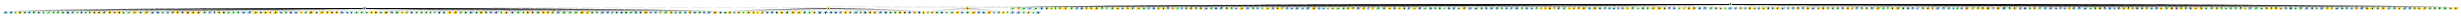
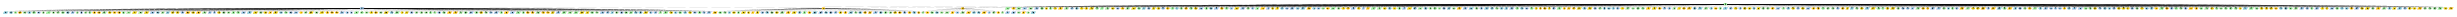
  graph {
    node [color=deeppink fillcolor=skyblue shape=parallelogram style=filled]
    250 [color=darkgreen fillcolor=palegreen shape=octagon]
    132
    268 [fillcolor=gold shape=hexagon]
    165 [fillcolor=gold shape=hexagon]
    216 [color=darkgreen fillcolor=palegreen]
    319 [fillcolor=gold shape=octagon]
    206 [color=darkgreen fillcolor=palegreen]
    217
    266 [fillcolor=palegreen]
    488
    335 [color=darkgreen fillcolor=palegreen shape=octagon]
    16 [color=darkgreen fillcolor=gold shape=hexagon]
    93 [color=darkgreen fillcolor=palegreen shape=octagon]
    417 [color=darkgreen fillcolor=gold shape=hexagon]
    437 [fillcolor=gold]
    169 [fillcolor=palegreen]
    279 [shape=hexagon]
    330 [color=darkgreen shape=hexagon]
    447 [color=darkgreen fillcolor=gold shape=octagon]
    448 [color=darkgreen fillcolor=gold shape=octagon]
    396 [color=darkgreen fillcolor=gold]
    499 [color=darkgreen fillcolor=palegreen shape=hexagon]
    74 [color=darkgreen fillcolor=palegreen]
    155 [fillcolor=palegreen]
    160 [color=darkgreen fillcolor=gold shape=hexagon]
    222 [shape=hexagon]
    146 [fillcolor=gold shape=octagon]
    324 [fillcolor=palegreen]
    220 [color=darkgreen fillcolor=gold]
    376 [color=darkgreen fillcolor=palegreen shape=octagon]
    10 [color=darkgreen]
    463 [shape=hexagon]
    51 [color=darkgreen fillcolor=gold]
    338 [color=darkgreen fillcolor=gold shape=octagon]
    494 [shape=octagon]
    371 [fillcolor=gold shape=octagon]
    442 [color=darkgreen fillcolor=palegreen shape=octagon]
    71 [color=darkgreen shape=octagon]
    150 [fillcolor=palegreen shape=octagon]
    289 [fillcolor=gold shape=hexagon]
    443 [color=darkgreen fillcolor=palegreen shape=hexagon]
    458 [color=darkgreen fillcolor=gold shape=octagon]
    166
    125 [color=darkgreen fillcolor=palegreen shape=octagon]
    386 [color=darkgreen shape=octagon]
    199
    453 [fillcolor=gold shape=hexagon]
    109 [color=darkgreen fillcolor=palegreen shape=octagon]
    211 [shape=hexagon]
    162 [color=darkgreen fillcolor=gold]
    275
    469 [fillcolor=palegreen shape=hexagon]
    27 [shape=octagon]
    60 [color=darkgreen fillcolor=palegreen]
    176 [fillcolor=gold]
    25
    63 [color=darkgreen fillcolor=gold shape=hexagon]
    99 [color=darkgreen fillcolor=gold]
    104 [color=darkgreen shape=hexagon]
    118 [shape=octagon]
    346
    178 [color=darkgreen shape=hexagon]
    397 [color=darkgreen]
    238 [fillcolor=gold]
    76 [color=darkgreen shape=octagon]
    120 [shape=octagon]
    171 [fillcolor=palegreen shape=octagon]
    227 [fillcolor=gold shape=octagon]
    180 [color=darkgreen fillcolor=palegreen]
    328 [fillcolor=palegreen shape=hexagon]
    341 [color=darkgreen fillcolor=gold shape=octagon]
    419 [fillcolor=gold shape=octagon]
    459
    407 [color=darkgreen fillcolor=gold shape=hexagon]
    4
    41 [fillcolor=gold]
    284 [color=darkgreen fillcolor=palegreen]
    351 [fillcolor=palegreen]
    161 [color=darkgreen fillcolor=gold shape=hexagon]
    431 [color=darkgreen shape=hexagon]
    117 [color=darkgreen fillcolor=gold shape=hexagon]
    133 [color=darkgreen fillcolor=palegreen shape=octagon]
    69
    110 [color=darkgreen fillcolor=gold]
    239 [color=darkgreen shape=octagon]
    187 [fillcolor=palegreen]
    356 [color=darkgreen shape=hexagon]
    408 [fillcolor=palegreen shape=octagon]
    357 [color=darkgreen fillcolor=palegreen shape=octagon]
    11 [fillcolor=palegreen shape=octagon]
    233 [shape=hexagon]
    85 [color=darkgreen]
    182 [fillcolor=palegreen shape=hexagon]
    145 [fillcolor=gold]
    164
    186 [color=darkgreen]
    236 [fillcolor=palegreen shape=hexagon]
    403 [shape=octagon]
    300 [color=darkgreen]
    139 [color=darkgreen shape=hexagon]
    418 [fillcolor=palegreen shape=octagon]
    312 [color=darkgreen shape=octagon]
    64 [color=darkgreen]
    465
    140 [color=darkgreen fillcolor=palegreen shape=hexagon]
    480 [color=darkgreen shape=octagon]
    200 [shape=hexagon]
    291 [color=darkgreen fillcolor=palegreen shape=hexagon]
    2 [color=darkgreen fillcolor=gold shape=hexagon]
    43 [fillcolor=gold shape=hexagon]
    306 [fillcolor=gold shape=octagon]
    29 [color=darkgreen fillcolor=gold shape=hexagon]
    254 [shape=hexagon]
    115 [color=darkgreen fillcolor=palegreen]
    6 [fillcolor=gold shape=hexagon]
    18 [fillcolor=gold]
    249 [fillcolor=gold shape=hexagon]
    301 [color=darkgreen fillcolor=gold]
    105 [color=darkgreen shape=octagon]
    243 [color=darkgreen fillcolor=gold]
    367 [shape=hexagon]
    344 [fillcolor=palegreen shape=octagon]
    55 [color=darkgreen shape=octagon]
    168 [color=darkgreen shape=octagon]
    57 [color=darkgreen shape=octagon]
    131 [shape=octagon]
    311 [color=darkgreen fillcolor=gold shape=octagon]
    429 [fillcolor=palegreen]
    170 [fillcolor=palegreen shape=hexagon]
    323 [color=darkgreen fillcolor=palegreen shape=hexagon]
    481 [color=darkgreen fillcolor=palegreen shape=hexagon]
    224 [fillcolor=gold]
    298 [color=darkgreen fillcolor=gold]
    358 [fillcolor=gold shape=octagon]
    399 [shape=hexagon]
    476 [shape=hexagon]
    36 [fillcolor=palegreen]
    91 [color=darkgreen fillcolor=gold]
    373 [fillcolor=gold shape=octagon]
    209 [fillcolor=gold]
    352 [color=darkgreen shape=hexagon]
    491 [color=darkgreen]
    314 [fillcolor=palegreen]
    33 [color=darkgreen shape=octagon]
    126 [fillcolor=gold shape=hexagon]
    38 [color=darkgreen fillcolor=palegreen shape=hexagon]
    317 [color=darkgreen]
    184 [shape=hexagon]
    142 [color=darkgreen fillcolor=gold shape=hexagon]
    15 [shape=octagon]
    235 [color=darkgreen fillcolor=gold shape=hexagon]
    260 [color=darkgreen fillcolor=gold shape=octagon]
    26 [color=darkgreen shape=hexagon]
    86 [color=darkgreen fillcolor=gold]
    255 [fillcolor=palegreen shape=octagon]
    237 [fillcolor=palegreen shape=octagon]
    322 [fillcolor=gold shape=octagon]
    167
    214 [fillcolor=palegreen shape=hexagon]
    179 [color=darkgreen shape=hexagon]
    492 [color=darkgreen fillcolor=gold shape=hexagon]
    404 [shape=hexagon]
    156 [color=darkgreen fillcolor=gold shape=octagon]
    276
    381 [fillcolor=gold shape=octagon]
    435 [fillcolor=gold shape=hexagon]
    441 [color=darkgreen fillcolor=palegreen shape=hexagon]
    384 [fillcolor=palegreen shape=hexagon]
    482 [fillcolor=palegreen shape=hexagon]
    191 [shape=hexagon]
    232 [fillcolor=gold shape=hexagon]
    3 [color=darkgreen fillcolor=gold]
    94 [color=darkgreen]
    195 [fillcolor=palegreen shape=hexagon]
    430 [color=darkgreen fillcolor=gold shape=hexagon]
    497 [color=darkgreen]
    204 [color=darkgreen fillcolor=gold]
    496 [color=darkgreen fillcolor=palegreen shape=octagon]
    79 [color=darkgreen fillcolor=palegreen shape=hexagon]
    153 [color=darkgreen fillcolor=gold shape=hexagon]
    425 [color=darkgreen fillcolor=gold]
    285 [fillcolor=palegreen shape=hexagon]
    436 [shape=octagon]
    440 [shape=octagon]
    21
    198 [fillcolor=palegreen]
    387 [fillcolor=gold shape=octagon]
    75 [fillcolor=gold shape=hexagon]
    334
    444
    257 [fillcolor=palegreen shape=octagon]
    22 [color=darkgreen shape=hexagon]
    52 [color=darkgreen fillcolor=palegreen shape=octagon]
    82 [shape=octagon]
    485 [fillcolor=gold]
    114 [fillcolor=palegreen]
    144 [color=darkgreen fillcolor=gold shape=octagon]
    379 [color=darkgreen fillcolor=gold shape=octagon]
    355 [fillcolor=gold]
    89 [shape=octagon]
    302 [fillcolor=gold]
    359 [color=darkgreen]
    493 [color=darkgreen fillcolor=palegreen shape=octagon]
    151 [fillcolor=gold]
    83 [color=darkgreen]
    363 [shape=octagon]
    113 [fillcolor=palegreen shape=hexagon]
    420 [fillcolor=gold shape=octagon]
    477 [fillcolor=palegreen]
    175 [color=darkgreen shape=hexagon]
    461
    122 [shape=octagon]
    97 [shape=octagon]
    127 [shape=octagon]
    42 [fillcolor=gold shape=octagon]
    189 [color=darkgreen shape=hexagon]
    449
    262
    128 [color=darkgreen fillcolor=palegreen shape=octagon]
    433 [fillcolor=palegreen shape=octagon]
    380 [color=darkgreen fillcolor=gold shape=hexagon]
    490 [shape=hexagon]
    135 [color=darkgreen shape=hexagon]
    67 [color=darkgreen shape=octagon]
    159 [shape=hexagon]
    315 [color=darkgreen fillcolor=gold shape=octagon]
    299 [color=darkgreen fillcolor=gold shape=octagon]
    81 [color=darkgreen fillcolor=gold shape=octagon]
    303 [shape=octagon]
    283 [fillcolor=palegreen shape=hexagon]
    474 [color=darkgreen fillcolor=gold shape=hexagon]
    287 [color=darkgreen shape=octagon]
    454 [color=darkgreen shape=hexagon]
    210 [fillcolor=gold shape=octagon]
    405 [color=darkgreen fillcolor=palegreen]
    332 [fillcolor=gold shape=octagon]
    389 [shape=octagon]
-   241 [color=darkgreen fillcolor=gold shape=octagon]
+   241 [color=darkgreen fillcolor=palegreen shape=octagon]
    450 [fillcolor=palegreen shape=octagon]
    263 [shape=octagon]
    101 [fillcolor=gold]
    426 [fillcolor=gold shape=hexagon]
    218 [color=darkgreen fillcolor=palegreen shape=hexagon]
    248 [fillcolor=palegreen]
    377 [color=darkgreen fillcolor=gold shape=hexagon]
    95 [color=darkgreen fillcolor=palegreen shape=octagon]
    212 [fillcolor=palegreen shape=octagon]
    242 [color=darkgreen fillcolor=palegreen shape=hexagon]
    304 [color=darkgreen fillcolor=palegreen shape=hexagon]
    495 [color=darkgreen fillcolor=palegreen shape=hexagon]
    72 [color=darkgreen fillcolor=gold shape=hexagon]
    471 [color=darkgreen]
    219 [color=darkgreen fillcolor=palegreen]
    288 [color=darkgreen fillcolor=palegreen shape=hexagon]
    345 [color=darkgreen fillcolor=gold shape=hexagon]
    292 [color=darkgreen fillcolor=gold shape=hexagon]
    349 [color=darkgreen fillcolor=gold shape=octagon]
    272 [fillcolor=gold shape=hexagon]
    410 [color=darkgreen shape=hexagon]
    333 [color=darkgreen shape=hexagon]
    280 [color=darkgreen fillcolor=palegreen shape=octagon]
    390 [fillcolor=palegreen]
    451
    264 [shape=hexagon]
    30 [color=darkgreen fillcolor=palegreen shape=hexagon]
    321
    147 [color=darkgreen fillcolor=gold shape=hexagon]
    24 [color=darkgreen fillcolor=gold shape=hexagon]
    226
    382 [color=darkgreen fillcolor=palegreen shape=octagon]
    141 [color=darkgreen shape=octagon]
    201 [color=darkgreen shape=hexagon]
    439 [fillcolor=gold shape=octagon]
    309
    256 [color=darkgreen fillcolor=gold shape=octagon]
    366 [color=darkgreen fillcolor=gold]
    313 [fillcolor=palegreen shape=hexagon]
    148 [fillcolor=gold]
    370 [fillcolor=palegreen]
    427 [color=darkgreen shape=octagon]
    68 [color=darkgreen fillcolor=gold]
    484 [color=darkgreen]
    297 [shape=octagon]
    354 [color=darkgreen fillcolor=gold shape=octagon]
    281 [color=darkgreen fillcolor=gold shape=octagon]
    415 [fillcolor=gold]
    342 [fillcolor=palegreen shape=hexagon]
    452 [fillcolor=palegreen shape=octagon]
    265 [color=darkgreen fillcolor=palegreen shape=hexagon]
    456 [color=darkgreen fillcolor=palegreen]
    106 [color=darkgreen fillcolor=gold shape=hexagon]
    460 [fillcolor=gold]
    402 [color=darkgreen]
    215 [color=darkgreen shape=hexagon]
    77 [fillcolor=palegreen shape=octagon]
    329 [fillcolor=gold shape=octagon]
    203 [fillcolor=palegreen shape=octagon]
    337 [color=darkgreen shape=octagon]
    394 [color=darkgreen fillcolor=palegreen shape=octagon]
    207 [shape=hexagon]
    53 [fillcolor=palegreen shape=hexagon]
    374 [color=darkgreen fillcolor=palegreen]
    28 [fillcolor=palegreen shape=octagon]
    244 [fillcolor=palegreen shape=hexagon]
    378 [color=darkgreen fillcolor=palegreen shape=hexagon]
    325 [color=darkgreen shape=hexagon]
    90
    5 [fillcolor=palegreen shape=hexagon]
    35 [shape=hexagon]
    84 [fillcolor=palegreen shape=octagon]
    59 [color=darkgreen fillcolor=palegreen shape=hexagon]
    423 [fillcolor=gold shape=octagon]
    183 [fillcolor=gold shape=octagon]
    293 [fillcolor=palegreen]
    240 [color=darkgreen fillcolor=gold shape=hexagon]
    121 [fillcolor=gold shape=octagon]
    163 [fillcolor=gold shape=octagon]
    66 [color=darkgreen fillcolor=palegreen shape=octagon]
    277 [fillcolor=palegreen]
    411 [color=darkgreen fillcolor=gold]
    228 [fillcolor=palegreen]
    472 [color=darkgreen fillcolor=gold]
    261
    208 [color=darkgreen shape=hexagon]
    80 [fillcolor=palegreen]
    12 [color=darkgreen]
    269 [color=darkgreen fillcolor=gold shape=hexagon]
    129 [color=darkgreen fillcolor=gold shape=hexagon]
    192 [shape=hexagon]
    326 [fillcolor=gold]
    273 [color=darkgreen fillcolor=gold shape=octagon]
    383 [fillcolor=gold]
    196 [fillcolor=palegreen]
    19
    49 [shape=hexagon]
    143 [color=darkgreen fillcolor=gold shape=hexagon]
    253 [fillcolor=palegreen shape=octagon]
    310 [fillcolor=palegreen shape=hexagon]
    13 [color=darkgreen fillcolor=palegreen]
    424 [color=darkgreen fillcolor=palegreen shape=octagon]
    318
    294 [color=darkgreen]
    428 [color=darkgreen fillcolor=gold]
    375 [fillcolor=palegreen shape=octagon]
    188 [color=darkgreen fillcolor=gold shape=octagon]
    20 [fillcolor=gold]
    489 [color=darkgreen fillcolor=gold]
    112 [color=darkgreen shape=hexagon]
    412 [color=darkgreen fillcolor=palegreen shape=hexagon]
    225 [shape=octagon]
    172
    87 [fillcolor=gold shape=octagon]
    229 [fillcolor=palegreen shape=hexagon]
    339 [color=darkgreen fillcolor=gold]
    286 [fillcolor=palegreen shape=hexagon]
    119 [color=darkgreen fillcolor=gold]
    343 [fillcolor=gold shape=hexagon]
    290 [fillcolor=gold shape=octagon]
    400 [fillcolor=gold shape=octagon]
    457
    58 [shape=octagon]
    88 [shape=hexagon]
    327 [color=darkgreen fillcolor=palegreen]
    274 [color=darkgreen fillcolor=palegreen shape=hexagon]
    221 [fillcolor=palegreen shape=octagon]
    197 [color=darkgreen fillcolor=gold shape=octagon]
    331 [fillcolor=gold shape=octagon]
    278 [fillcolor=palegreen shape=hexagon]
    388 [color=darkgreen fillcolor=gold]
    445 [color=darkgreen shape=hexagon]
    392 [color=darkgreen fillcolor=palegreen]
    40 [color=darkgreen fillcolor=gold shape=hexagon]
    70 [color=darkgreen fillcolor=gold]
    205 [shape=hexagon]
    372 [fillcolor=palegreen shape=hexagon]
    185 [fillcolor=palegreen shape=hexagon]
    102 [fillcolor=palegreen shape=octagon]
    34 [color=darkgreen fillcolor=palegreen shape=octagon]
    47 [fillcolor=palegreen shape=octagon]
    136 [shape=octagon]
    486 [color=darkgreen fillcolor=palegreen shape=hexagon]
    246 [fillcolor=gold]
    193 [fillcolor=gold]
    96 [fillcolor=palegreen]
    360 [color=darkgreen fillcolor=palegreen shape=hexagon]
    307
    230 [color=darkgreen fillcolor=palegreen shape=octagon]
    364 [color=darkgreen fillcolor=gold shape=hexagon]
    498 [fillcolor=palegreen shape=hexagon]
    421 [shape=octagon]
    234
    48 [color=darkgreen fillcolor=palegreen shape=octagon]
    368 [fillcolor=gold]
    108
    478 [color=darkgreen fillcolor=palegreen]
    23 [color=darkgreen fillcolor=palegreen shape=hexagon]
    348 [fillcolor=gold shape=octagon]
    295 [fillcolor=gold shape=hexagon]
    466 [fillcolor=palegreen]
    413 [fillcolor=gold shape=octagon]
    470 [fillcolor=gold shape=octagon]
    54 [color=darkgreen fillcolor=gold]
    149
    340 [color=darkgreen fillcolor=palegreen]
    116 [fillcolor=palegreen]
    157 [color=darkgreen fillcolor=palegreen]
    320 [color=darkgreen fillcolor=gold]
    61 [color=darkgreen fillcolor=gold]
    267 [color=darkgreen fillcolor=palegreen shape=octagon]
    401 [fillcolor=palegreen shape=hexagon]
    123
    194 [shape=octagon]
    0 [color=darkgreen]
    251 [fillcolor=palegreen shape=hexagon]
    385 [shape=octagon]
    308 [color=darkgreen fillcolor=palegreen shape=octagon]
    32 [color=darkgreen fillcolor=palegreen]
    446 [color=darkgreen shape=octagon]
    259 [color=darkgreen shape=octagon]
    422 [color=darkgreen fillcolor=gold]
    37 [shape=octagon]
    124 [shape=hexagon]
    44 [fillcolor=palegreen]
    487 [color=darkgreen fillcolor=palegreen]
    467 [color=darkgreen fillcolor=gold shape=hexagon]
    8 [color=darkgreen shape=octagon]
    361 [color=darkgreen fillcolor=palegreen shape=hexagon]
    174 [color=darkgreen shape=hexagon]
    475 [color=darkgreen fillcolor=gold shape=hexagon]
    100 [shape=octagon]
    398 [color=darkgreen fillcolor=palegreen shape=octagon]
    45 [shape=octagon]
    479
    158 [fillcolor=gold]
-   455 [shape=hexagon]
    282 [color=darkgreen fillcolor=palegreen shape=octagon]
-   473 [fillcolor=gold shape=octagon]
+   473 [fillcolor=palegreen shape=octagon]
    17 [color=darkgreen shape=hexagon]
    270 [color=darkgreen fillcolor=gold shape=hexagon]
    31 [color=darkgreen fillcolor=palegreen shape=hexagon]
    202 [color=darkgreen fillcolor=gold]
    62 [color=darkgreen fillcolor=gold shape=hexagon]
    7 [fillcolor=gold]
    39 [color=darkgreen fillcolor=gold]
    462 [shape=hexagon]
    409 [color=darkgreen shape=octagon]
    336 [fillcolor=palegreen shape=hexagon]
    130 [color=darkgreen fillcolor=gold shape=hexagon]
    393 [fillcolor=palegreen]
    154 [fillcolor=gold]
    137 [color=darkgreen fillcolor=gold]
    434 [color=darkgreen shape=hexagon]
    46 [color=darkgreen fillcolor=palegreen]
    223 [fillcolor=gold shape=hexagon]
    365 [color=darkgreen]
    369
    296 [color=darkgreen shape=octagon]
    353 [shape=octagon]
    414 [shape=hexagon]
    231 [color=darkgreen fillcolor=gold shape=hexagon]
    134 [fillcolor=gold shape=hexagon]
    213 [color=darkgreen]
    98 [fillcolor=palegreen shape=octagon]
    305 [color=darkgreen shape=octagon]
    245 [fillcolor=gold shape=hexagon]
    56 [fillcolor=gold]
    190
    252 [color=darkgreen shape=hexagon]
    350 [color=darkgreen fillcolor=palegreen shape=octagon]
    468 [fillcolor=palegreen shape=hexagon]
    391 [color=darkgreen fillcolor=gold shape=octagon]
    258 [fillcolor=gold shape=octagon]
    395 [shape=hexagon]
    173 [fillcolor=gold shape=hexagon]
    432 [color=darkgreen shape=octagon]
    65 [fillcolor=gold shape=hexagon]
    14 [fillcolor=palegreen shape=hexagon]
    107 [fillcolor=gold shape=octagon]
    138 [color=darkgreen fillcolor=palegreen shape=hexagon]
    152 [color=darkgreen shape=octagon]
    177 [fillcolor=palegreen shape=hexagon]
    181 [fillcolor=palegreen]
    73 [fillcolor=gold]
    271 [shape=octagon]
    438 [fillcolor=palegreen]
    316 [fillcolor=gold]
    247 [color=darkgreen shape=octagon]
    406 [color=darkgreen shape=hexagon]
    103 [fillcolor=gold]
    1 [shape=hexagon]
    464 [fillcolor=palegreen shape=hexagon]
    92 [fillcolor=gold shape=octagon]
    9 [fillcolor=palegreen shape=hexagon]
    347
    362
    111 [fillcolor=palegreen shape=octagon]
    50 [fillcolor=gold]
    78 [fillcolor=palegreen shape=octagon]
    483 [color=darkgreen]
    250 -- 132
    250 -- 268
    250 -- 165
    250 -- 216
    250 -- 319
    250 -- 206
    250 -- 217
    250 -- 266
    250 -- 488
    250 -- 335
    250 -- 16
    250 -- 93
    250 -- 417
    250 -- 437
    250 -- 169
    250 -- 279
    250 -- 330
    250 -- 447
    250 -- 448
    250 -- 396
    250 -- 499
    250 -- 74
    250 -- 155
    250 -- 160
    250 -- 222
    250 -- 146
    250 -- 324
    250 -- 220
    250 -- 376
    250 -- 10
    250 -- 463
    250 -- 51
    250 -- 338
    250 -- 494
    250 -- 371
    250 -- 442
    250 -- 71
    250 -- 150
    250 -- 289
    250 -- 443
    250 -- 458
    250 -- 166
    250 -- 125
    250 -- 386
    250 -- 199
    250 -- 453
    250 -- 109
    250 -- 211
    250 -- 162
    250 -- 275
    250 -- 469
    250 -- 27
    250 -- 60
    250 -- 176
    250 -- 25
    250 -- 63
    250 -- 99
    250 -- 104
    250 -- 118
    250 -- 346
    250 -- 178
    250 -- 397
    250 -- 238
    250 -- 76
    250 -- 120
    250 -- 171
    250 -- 227
    250 -- 180
    250 -- 328
    250 -- 341
    250 -- 419
    250 -- 459
    250 -- 407
    250 -- 4
    250 -- 41
    250 -- 284
    250 -- 351
    250 -- 161
    250 -- 431
    250 -- 117
    250 -- 133
    250 -- 69
    250 -- 110
    250 -- 239
    250 -- 187
    250 -- 356
    250 -- 408
    250 -- 357
    250 -- 11
    250 -- 233
    250 -- 85
    250 -- 182
    250 -- 145
    250 -- 164
    250 -- 186
    250 -- 236
    250 -- 403
    250 -- 300
    250 -- 139
    250 -- 418
    250 -- 312
    250 -- 64
    250 -- 465
    250 -- 140
    250 -- 480
    250 -- 200
    250 -- 291
    250 -- 2
    250 -- 43
    250 -- 306
    250 -- 29
    250 -- 254
    250 -- 115
    250 -- 6
    250 -- 18
    250 -- 249
    250 -- 301
    250 -- 105
    250 -- 243
    250 -- 367
    250 -- 344
    250 -- 55
    250 -- 168
    250 -- 57
    250 -- 131
    250 -- 311
    250 -- 429
    250 -- 170
    250 -- 323
    250 -- 481
    250 -- 224
    250 -- 298
    250 -- 358
    250 -- 399
    250 -- 476
    250 -- 36
    250 -- 91
    250 -- 373
    250 -- 209
    250 -- 352
    250 -- 491
    250 -- 314
    250 -- 33
    250 -- 126
    250 -- 38
    250 -- 317
    250 -- 184
    250 -- 142
    250 -- 15
    250 -- 235
    250 -- 260
    250 -- 26
    250 -- 86
    250 -- 255
    250 -- 237
    250 -- 322
    250 -- 167
    250 -- 214
    250 -- 179
    250 -- 492
    250 -- 404
    250 -- 156
    250 -- 276
    250 -- 381
    250 -- 435
    250 -- 441
    250 -- 384
    250 -- 482
    250 -- 191
    250 -- 232
    250 -- 3
    250 -- 94
    250 -- 195
    250 -- 430
    250 -- 497
    250 -- 204
    250 -- 496
    250 -- 79
    250 -- 153
    250 -- 425
    250 -- 285
    250 -- 436
    250 -- 440
    250 -- 21
    250 -- 198
    250 -- 387
    250 -- 75
    250 -- 334
    250 -- 444
    250 -- 257
    250 -- 22
    250 -- 52
    250 -- 82
    250 -- 485
    250 -- 114
    250 -- 144
    250 -- 379
    250 -- 355
    250 -- 89
    250 -- 302
    250 -- 359
    250 -- 493
    250 -- 151
    250 -- 83
    250 -- 363
    250 -- 113
    250 -- 420
    250 -- 477
    250 -- 175
    250 -- 461
    250 -- 122
    250 -- 97
    250 -- 127
    250 -- 42
    250 -- 189
    250 -- 449
    250 -- 262
    250 -- 128
    250 -- 433
    250 -- 380
    250 -- 490
    250 -- 135
    250 -- 67
    250 -- 159
    250 -- 315
    250 -- 299
    250 -- 81
    250 -- 303
    250 -- 283
    250 -- 474
    250 -- 287
    250 -- 454
    250 -- 210
    250 -- 405
    250 -- 332
    250 -- 389
    250 -- 241
    250 -- 450
    250 -- 263
    250 -- 101
    250 -- 426
    250 -- 218
    250 -- 248
    250 -- 377
    250 -- 95
    250 -- 212
    250 -- 242
    250 -- 304
    250 -- 495
    250 -- 72
    250 -- 471
    250 -- 219
    250 -- 288
    250 -- 345
    250 -- 292
    250 -- 349
    250 -- 272
    250 -- 410
    250 -- 333
    250 -- 280
    250 -- 390
    250 -- 451
    250 -- 264
    250 -- 30
    250 -- 321
    250 -- 147
    250 -- 24
    250 -- 226
    250 -- 382
    250 -- 141
    250 -- 201
    250 -- 439
    250 -- 309
    250 -- 256
    250 -- 366
    250 -- 313
    250 -- 148
    250 -- 370
    250 -- 427
    250 -- 68
    250 -- 484
    250 -- 297
    250 -- 354
    250 -- 281
    250 -- 415
    250 -- 342
    250 -- 452
    250 -- 265
    250 -- 456
    250 -- 106
    250 -- 460
    132 -- 402
    132 -- 215
    132 -- 77
    132 -- 329
    132 -- 203
    132 -- 337
    132 -- 394
    132 -- 207
    132 -- 53
    132 -- 374
    132 -- 28
    132 -- 244
    132 -- 378
    132 -- 325
    132 -- 90
    132 -- 5
    132 -- 35
    132 -- 84
    132 -- 59
    132 -- 423
    132 -- 183
    132 -- 293
    132 -- 240
    132 -- 121
    132 -- 163
    132 -- 66
    132 -- 277
    132 -- 411
    132 -- 228
    132 -- 472
    132 -- 261
    132 -- 208
    132 -- 80
    132 -- 12
    132 -- 269
    132 -- 129
    132 -- 192
    132 -- 326
    132 -- 273
    132 -- 383
    132 -- 196
    132 -- 19
    132 -- 49
    132 -- 143
    132 -- 253
    132 -- 310
    132 -- 13
    132 -- 424
    132 -- 318
    132 -- 294
    132 -- 428
    132 -- 375
    132 -- 188
    132 -- 20
    132 -- 489
    132 -- 112
    132 -- 412
    132 -- 225
    132 -- 172
    132 -- 87
    132 -- 229
    132 -- 339
    132 -- 286
    132 -- 119
    132 -- 343
    132 -- 290
    132 -- 400
    132 -- 457
    132 -- 58
    132 -- 88
    132 -- 327
    132 -- 274
    132 -- 221
    132 -- 197
    132 -- 331
    132 -- 278
    132 -- 388
    132 -- 445
    132 -- 392
    132 -- 40
    132 -- 70
    132 -- 205
    132 -- 372
    132 -- 185
    132 -- 102
    132 -- 34
    132 -- 47
    132 -- 136
    132 -- 486
    132 -- 246
    132 -- 193
    132 -- 96
    132 -- 360
    132 -- 307
    132 -- 230
    132 -- 364
    132 -- 498
    132 -- 421
    132 -- 234
    132 -- 48
    132 -- 368
    132 -- 108
    132 -- 478
    132 -- 23
    132 -- 348
    132 -- 295
    132 -- 466
    132 -- 413
    132 -- 470
    132 -- 54
    132 -- 149
    132 -- 340
    132 -- 116
    132 -- 157
    132 -- 320
    132 -- 61
    132 -- 267
    132 -- 401
    132 -- 123
    132 -- 194
    132 -- 0
    132 -- 251
    132 -- 385
    132 -- 308
    132 -- 32
    132 -- 446
    132 -- 259
    132 -- 422
    132 -- 37
    132 -- 124
    132 -- 44
    132 -- 487
    132 -- 467
    132 -- 8
    132 -- 361
    132 -- 174
    132 -- 475
    132 -- 100
    132 -- 398
    132 -- 45
    132 -- 479
    132 -- 158
-   132 -- 455
    268 -- 282
    268 -- 473
    268 -- 17
    268 -- 270
    268 -- 31
    268 -- 202
    268 -- 62
    268 -- 7
    268 -- 39
    268 -- 462
    268 -- 409
    268 -- 336
    268 -- 130
    268 -- 393
    268 -- 154
    268 -- 137
    268 -- 434
    268 -- 46
    268 -- 223
    268 -- 365
    268 -- 369
    268 -- 296
    268 -- 353
    268 -- 414
    268 -- 231
    268 -- 134
    268 -- 213
    268 -- 98
    268 -- 305
    268 -- 245
    268 -- 56
    268 -- 190
    268 -- 252
    268 -- 350
    268 -- 468
    268 -- 391
    268 -- 258
    268 -- 395
    268 -- 173
    268 -- 432
    268 -- 65
    165 -- 14
    165 -- 107
    165 -- 138
    165 -- 152
    165 -- 177
    165 -- 181
    165 -- 73
    165 -- 271
    165 -- 438
    165 -- 316
    165 -- 247
    165 -- 406
    165 -- 103
    165 -- 1
    165 -- 464
    165 -- 92
    216 -- 9
    216 -- 347
    319 -- 362
    319 -- 111
    319 -- 50
    206 -- 78
    217 -- 483
  }
